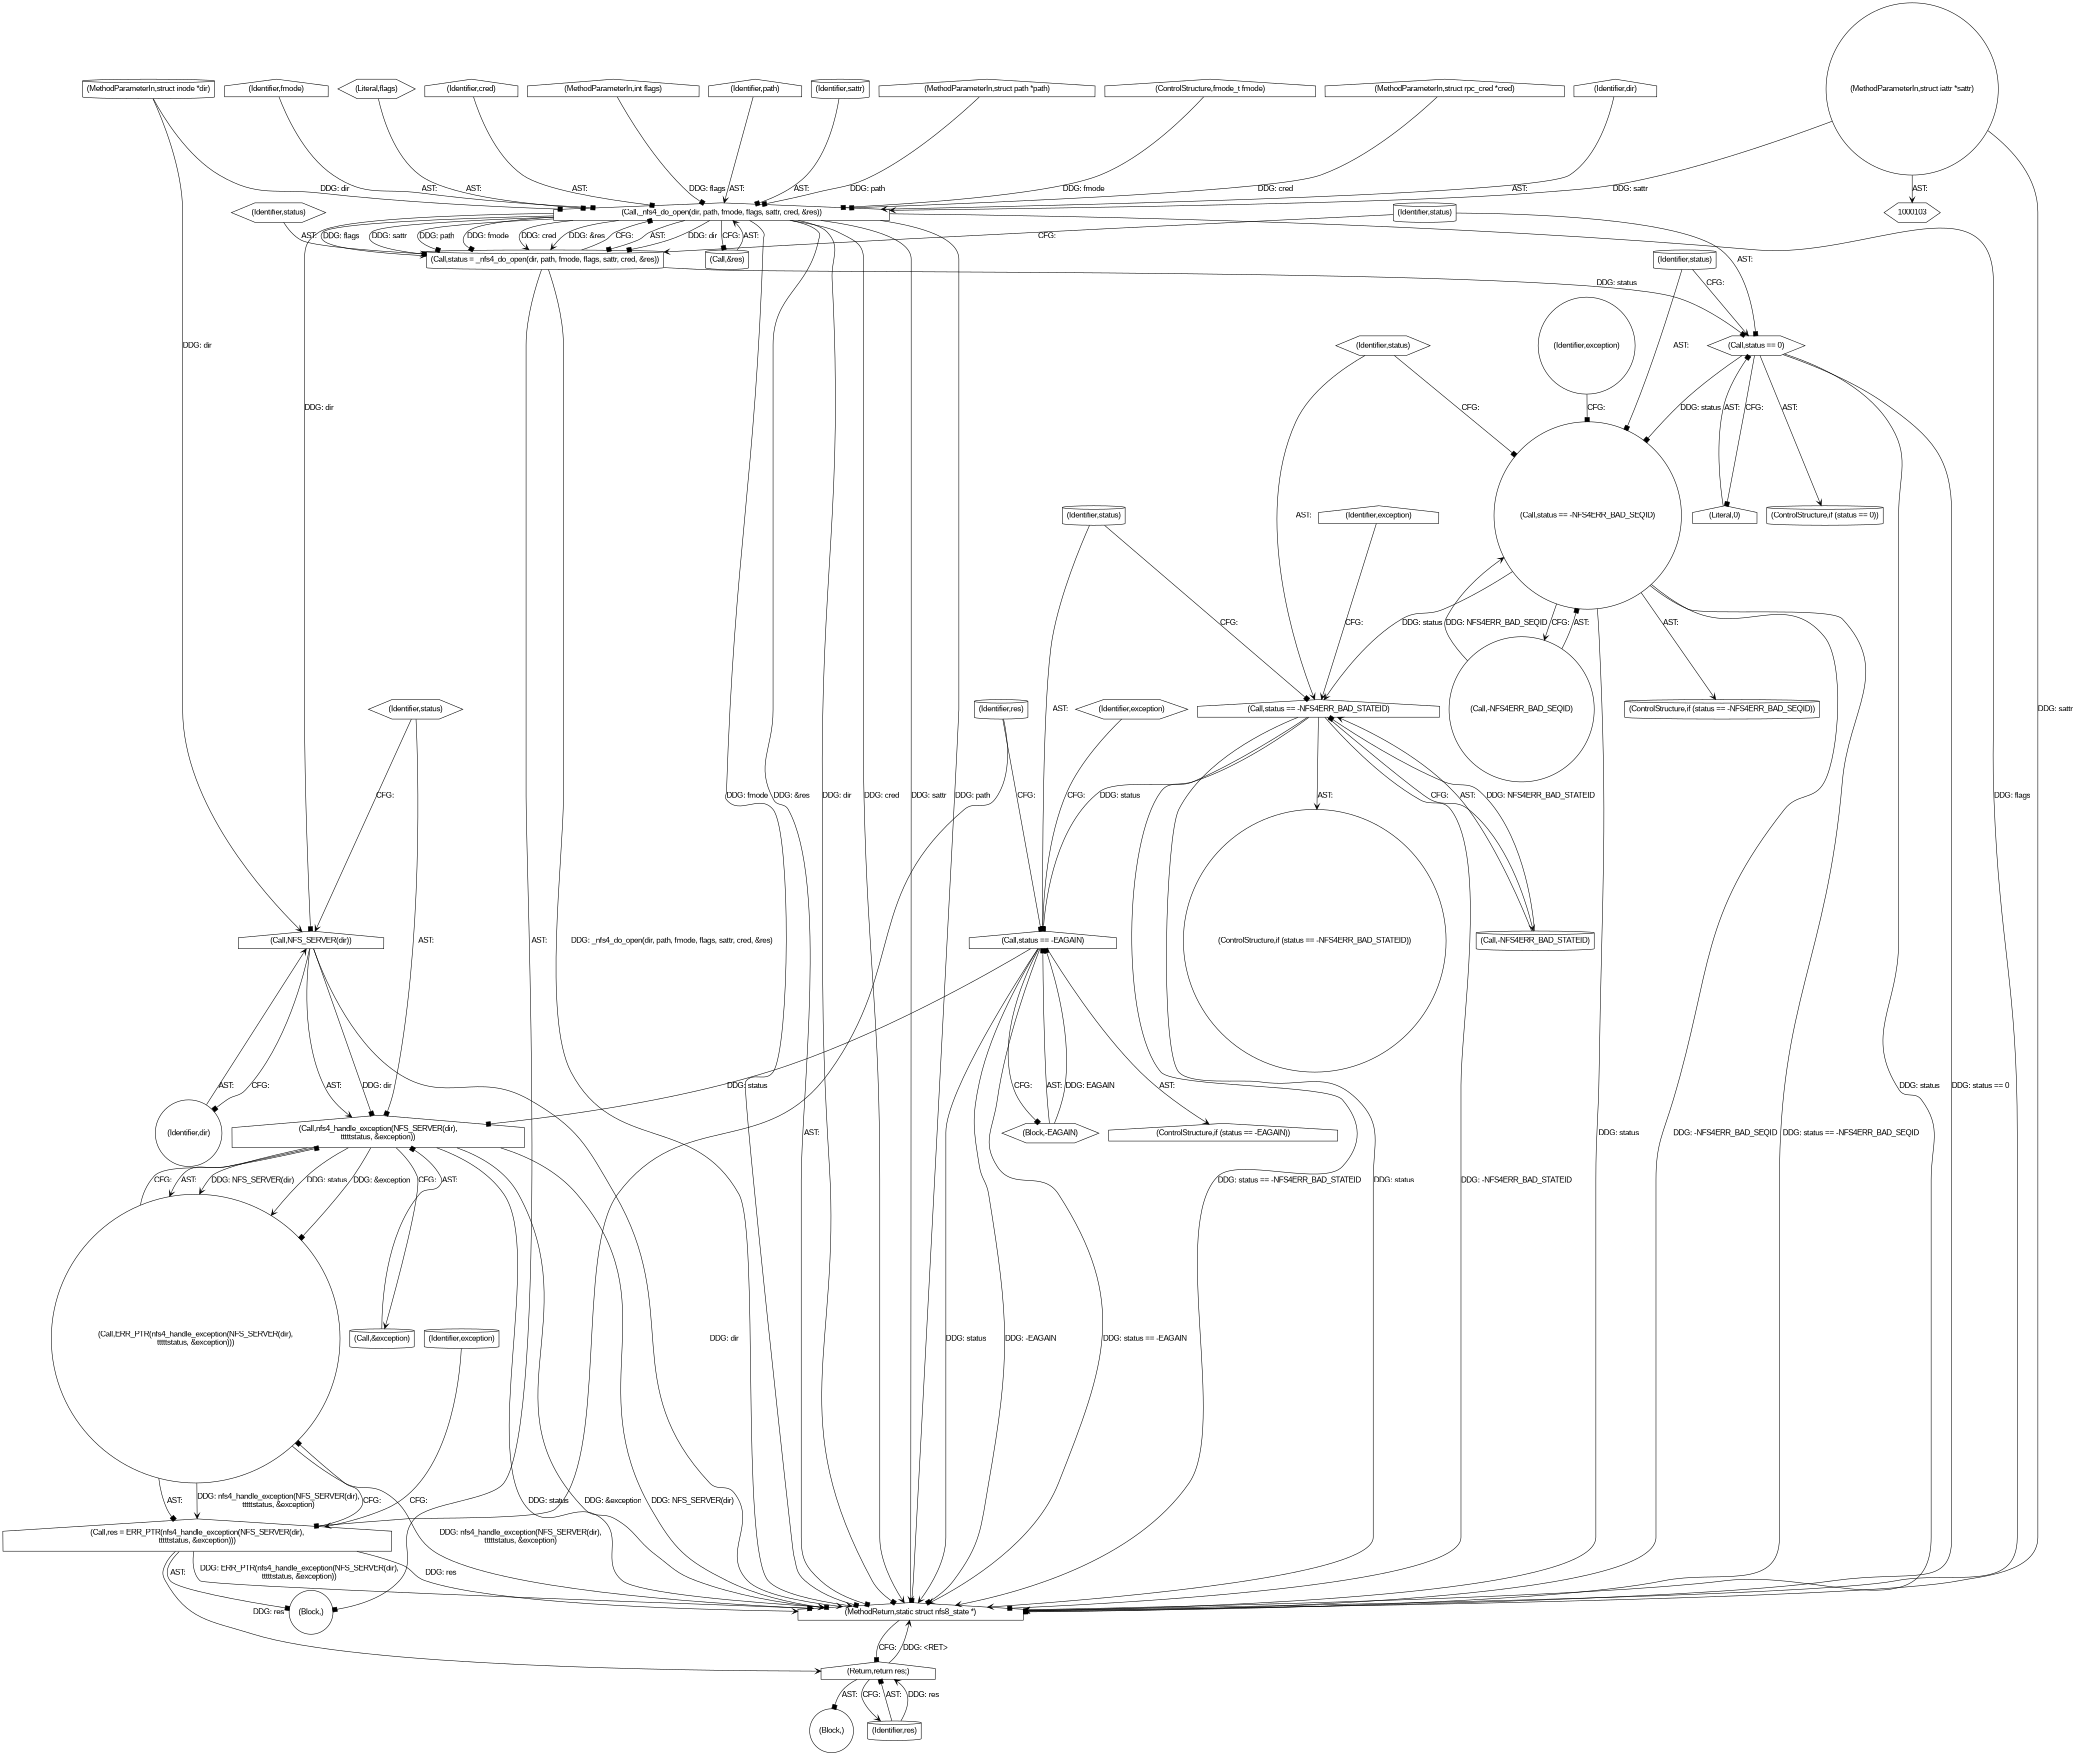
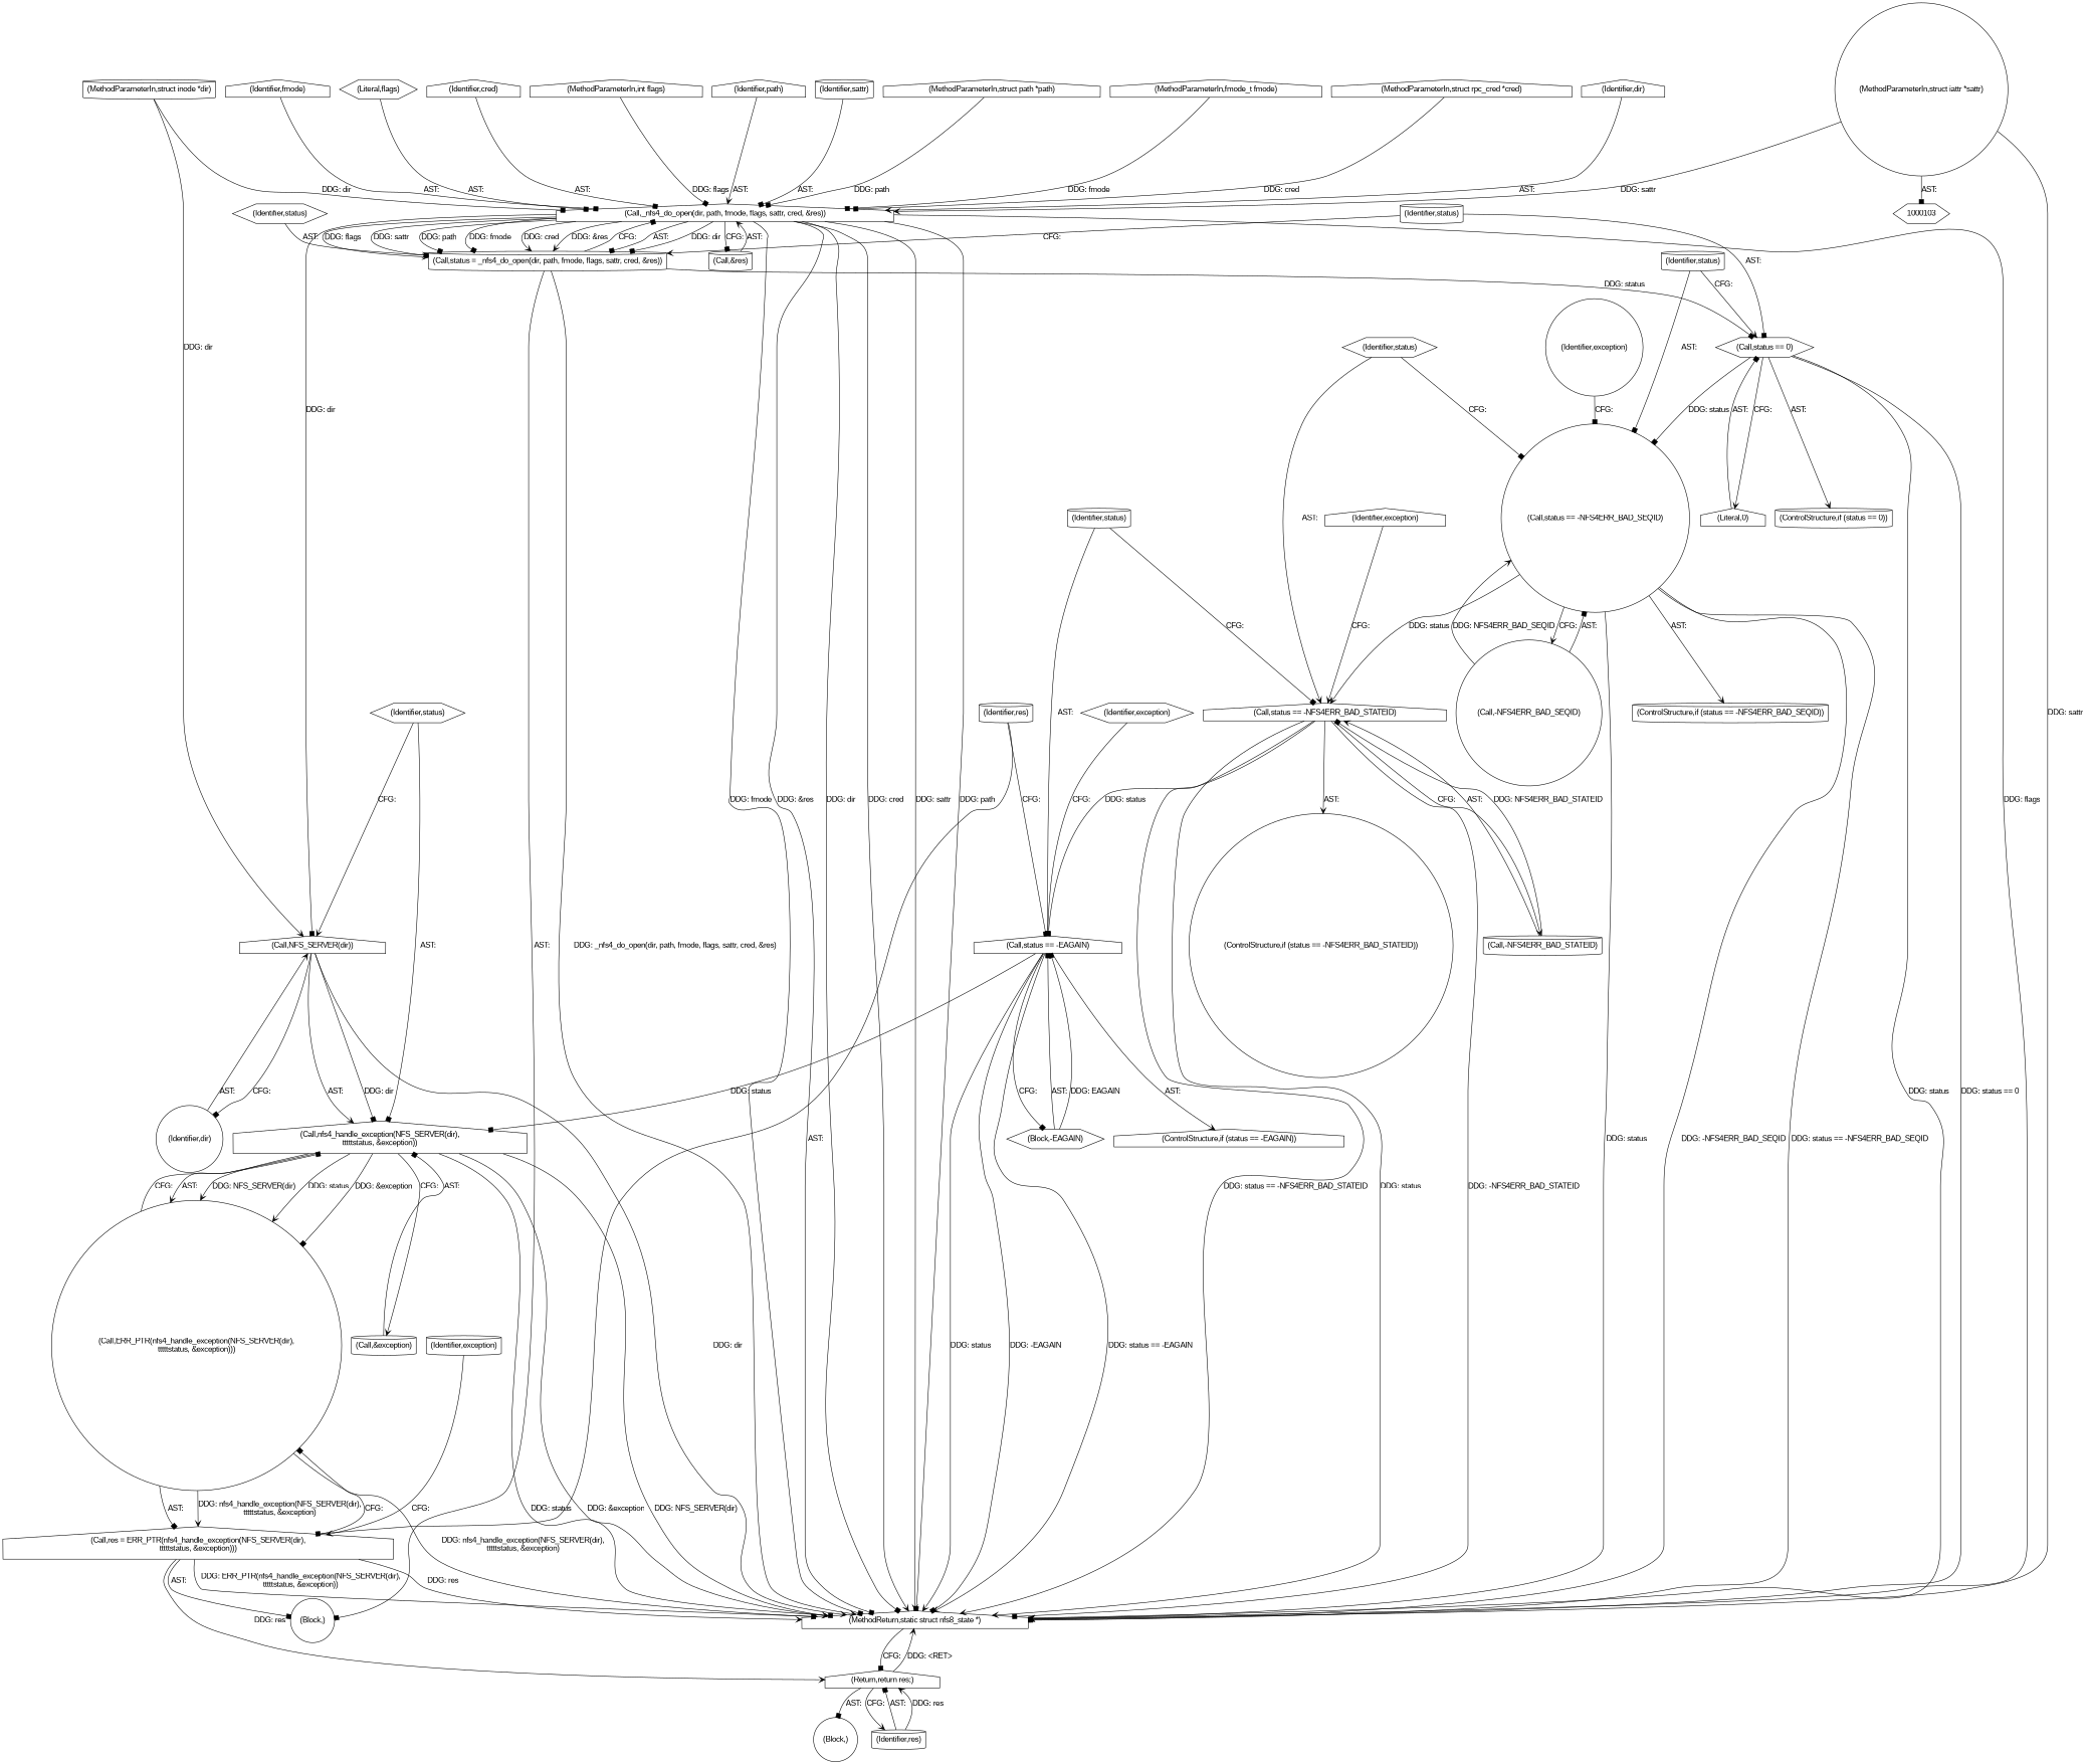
  digraph {
    fontname="Liberation Sans"
    node [fontname="Liberation Sans" shape=house]
    edge [arrowhead=box fontname="Liberation Sans"]
    n1 [label="(MethodParameterIn,struct iattr *sattr)" shape=circle]
    n2 [label="(Call,_nfs4_do_open(dir, path, fmode, flags, sattr, cred, &res))"]
    n3 [label="(MethodReturn,static struct nfs8_state *)"]
    1000103 [shape=hexagon]
    n5 [label="(Call,status = _nfs4_do_open(dir, path, fmode, flags, sattr, cred, &res))" shape=cylinder]
    n6 [label="(Call,NFS_SERVER(dir))"]
    n7 [label="(Call,&res)" shape=cylinder]
    n8 [label="(Return,return res;)"]
    n9 [label="(Call,status == 0)" shape=hexagon]
    n10 [label="(Block,)" shape=circle]
    n11 [label="(Call,nfs4_handle_exception(NFS_SERVER(dir),\n\t\t\t\t\tstatus, &exception))"]
    n12 [label="(Identifier,dir)" shape=circle]
    n13 [label="(Call,status == -NFS4ERR_BAD_SEQID)" shape=circle]
    n14 [label="(Literal,0)"]
    n15 [label="(ControlStructure,if (status == 0))" shape=cylinder]
    n16 [label="(Call,status == -NFS4ERR_BAD_STATEID)"]
    n17 [label="(Call,-NFS4ERR_BAD_SEQID)" shape=circle]
    n18 [label="(ControlStructure,if (status == -NFS4ERR_BAD_SEQID))" shape=cylinder]
    n19 [label="(Call,status == -EAGAIN)"]
    n20 [label="(Call,-NFS4ERR_BAD_STATEID)" shape=cylinder]
    n21 [label="(ControlStructure,if (status == -NFS4ERR_BAD_STATEID))" shape=circle]
    n22 [label="(Block,-EAGAIN)" shape=hexagon]
    n23 [label="(ControlStructure,if (status == -EAGAIN))"]
    n24 [label="(Call,ERR_PTR(nfs4_handle_exception(NFS_SERVER(dir),\n\t\t\t\t\tstatus, &exception)))" shape=circle]
    n25 [label="(Call,&exception)" shape=cylinder]
    n26 [label="(Call,res = ERR_PTR(nfs4_handle_exception(NFS_SERVER(dir),\n\t\t\t\t\tstatus, &exception)))"]
    n27 [label="(Block,)" shape=circle]
    n28 [label="(Identifier,res)" shape=cylinder]
    n29 [label="(MethodParameterIn,struct inode *dir)" shape=cylinder]
    n30 [label="(Identifier,exception)" shape=circle]
    n31 [label="(Identifier,status)" shape=cylinder]
    n32 [label="(Identifier,status)" shape=hexagon]
    n33 [label="(MethodParameterIn,struct rpc_cred *cred)"]
    n34 [label="(Identifier,res)" shape=cylinder]
    n35 [label="(Identifier,dir)"]
    n36 [label="(Identifier,status)" shape=hexagon]
    n37 [label="(Identifier,fmode)"]
    n38 [label="(Literal,flags)" shape=hexagon]
    n39 [label="(Identifier,exception)"]
    n40 [label="(Identifier,status)" shape=hexagon]
    n41 [label="(Identifier,cred)"]
    n42 [label="(Identifier,exception)" shape=hexagon]
    n43 [label="(Identifier,status)" shape=cylinder]
    n44 [label="(MethodParameterIn,int flags)"]
    n45 [label="(Identifier,exception)" shape=cylinder]
    n46 [label="(Identifier,path)"]
    n47 [label="(Identifier,sattr)" shape=cylinder]
    n48 [label="(Identifier,status)" shape=cylinder]
    n49 [label="(MethodParameterIn,struct path *path)"]
-   n50 [label="(ControlStructure,fmode_t fmode)"]
+   n50 [label="(MethodParameterIn,fmode_t fmode)"]
    n1 -> n2 [arrowhead=vee label="DDG: sattr"]
    n1 -> n3 [arrowhead=vee label="DDG: sattr"]
-   n1 -> 1000103 [arrowhead=vee label="AST: "]
+   n1 -> 1000103 [label="AST: "]
    n2 -> n3 [label="DDG: &res"]
    n2 -> n3 [label="DDG: fmode"]
    n2 -> n3 [label="DDG: dir"]
    n2 -> n3 [arrowhead=vee label="DDG: cred"]
    n2 -> n3 [arrowhead=vee label="DDG: sattr"]
    n2 -> n3 [label="DDG: path"]
    n2 -> n3 [arrowhead=vee label="DDG: flags"]
    n2 -> n5 [label="AST: "]
    n2 -> n5 [label="DDG: dir"]
    n2 -> n5 [arrowhead=vee label="DDG: flags"]
    n2 -> n5 [arrowhead=vee label="DDG: sattr"]
    n2 -> n5 [label="DDG: path"]
    n2 -> n5 [label="DDG: fmode"]
    n2 -> n5 [arrowhead=vee label="DDG: cred"]
    n2 -> n5 [arrowhead=vee label="DDG: &res"]
    n2 -> n6 [label="DDG: dir"]
    n2 -> n7 [label="CFG: "]
    n3 -> n8 [label="CFG: "]
    n5 -> n2 [label="CFG: "]
    n5 -> n3 [arrowhead=vee label="DDG: _nfs4_do_open(dir, path, fmode, flags, sattr, cred, &res)"]
    n5 -> n9 [label="DDG: status"]
    n5 -> n10 [label="AST: "]
    n6 -> n3 [arrowhead=vee label="DDG: dir"]
    n6 -> n11 [arrowhead=vee label="AST: "]
    n6 -> n11 [label="DDG: dir"]
    n6 -> n12 [label="CFG: "]
    n7 -> n2 [arrowhead=vee label="AST: "]
    n8 -> n3 [arrowhead=vee label="DDG: <RET>"]
    n8 -> n27 [label="AST: "]
    n8 -> n28 [arrowhead=vee label="CFG: "]
    n9 -> n3 [arrowhead=vee label="DDG: status"]
    n9 -> n3 [label="DDG: status == 0"]
    n9 -> n13 [label="DDG: status"]
-   n9 -> n14 [label="CFG: "]
+   n9 -> n14 [arrowhead=vee label="CFG: "]
    n9 -> n15 [arrowhead=vee label="AST: "]
    n11 -> n3 [arrowhead=vee label="DDG: NFS_SERVER(dir)"]
    n11 -> n3 [label="DDG: status"]
    n11 -> n3 [arrowhead=vee label="DDG: &exception"]
    n11 -> n24 [arrowhead=vee label="AST: "]
    n11 -> n24 [arrowhead=vee label="DDG: NFS_SERVER(dir)"]
    n11 -> n24 [arrowhead=vee label="DDG: status"]
    n11 -> n24 [label="DDG: &exception"]
    n11 -> n25 [arrowhead=vee label="CFG: "]
    n12 -> n6 [arrowhead=vee label="AST: "]
    n13 -> n3 [label="DDG: status == -NFS4ERR_BAD_SEQID"]
    n13 -> n3 [arrowhead=vee label="DDG: status"]
    n13 -> n3 [label="DDG: -NFS4ERR_BAD_SEQID"]
    n13 -> n16 [arrowhead=vee label="DDG: status"]
    n13 -> n17 [arrowhead=vee label="CFG: "]
    n13 -> n18 [arrowhead=vee label="AST: "]
    n14 -> n9 [label="AST: "]
    n16 -> n3 [arrowhead=vee label="DDG: status == -NFS4ERR_BAD_STATEID"]
    n16 -> n3 [arrowhead=vee label="DDG: status"]
    n16 -> n3 [label="DDG: -NFS4ERR_BAD_STATEID"]
    n16 -> n19 [label="DDG: status"]
    n16 -> n20 [arrowhead=vee label="CFG: "]
    n16 -> n21 [arrowhead=vee label="AST: "]
    n17 -> n13 [label="AST: "]
    n17 -> n13 [arrowhead=vee label="DDG: NFS4ERR_BAD_SEQID"]
    n19 -> n3 [label="DDG: -EAGAIN"]
    n19 -> n3 [arrowhead=vee label="DDG: status == -EAGAIN"]
    n19 -> n3 [arrowhead=vee label="DDG: status"]
    n19 -> n11 [label="DDG: status"]
    n19 -> n22 [label="CFG: "]
    n19 -> n23 [arrowhead=vee label="AST: "]
    n20 -> n16 [arrowhead=vee label="AST: "]
    n20 -> n16 [label="DDG: NFS4ERR_BAD_STATEID"]
    n22 -> n19 [label="AST: "]
    n22 -> n19 [label="DDG: EAGAIN"]
    n24 -> n3 [label="DDG: nfs4_handle_exception(NFS_SERVER(dir),\n\t\t\t\t\tstatus, &exception)"]
    n24 -> n11 [label="CFG: "]
    n24 -> n26 [label="AST: "]
    n24 -> n26 [arrowhead=vee label="DDG: nfs4_handle_exception(NFS_SERVER(dir),\n\t\t\t\t\tstatus, &exception)"]
    n25 -> n11 [label="AST: "]
    n26 -> n3 [arrowhead=vee label="DDG: res"]
    n26 -> n3 [arrowhead=vee label="DDG: ERR_PTR(nfs4_handle_exception(NFS_SERVER(dir),\n\t\t\t\t\tstatus, &exception))"]
    n26 -> n8 [arrowhead=vee label="DDG: res"]
    n26 -> n10 [label="AST: "]
    n26 -> n24 [label="CFG: "]
    n28 -> n8 [label="AST: "]
    n28 -> n8 [arrowhead=vee label="DDG: res"]
    n29 -> n2 [label="DDG: dir"]
    n29 -> n6 [arrowhead=vee label="DDG: dir"]
    n30 -> n13 [label="CFG: "]
    n31 -> n5 [arrowhead=vee label="CFG: "]
    n31 -> n9 [label="AST: "]
    n32 -> n5 [label="AST: "]
    n33 -> n2 [label="DDG: cred"]
    n34 -> n19 [label="CFG: "]
    n34 -> n26 [label="AST: "]
    n35 -> n2 [arrowhead=vee label="AST: "]
    n36 -> n6 [arrowhead=vee label="CFG: "]
    n36 -> n11 [label="AST: "]
    n37 -> n2 [label="AST: "]
    n38 -> n2 [label="AST: "]
    n39 -> n16 [arrowhead=vee label="CFG: "]
    n40 -> n13 [label="CFG: "]
    n40 -> n16 [arrowhead=vee label="AST: "]
    n41 -> n2 [label="AST: "]
    n42 -> n19 [label="CFG: "]
    n43 -> n16 [label="CFG: "]
    n43 -> n19 [label="AST: "]
    n44 -> n2 [label="DDG: flags"]
    n45 -> n26 [arrowhead=vee label="CFG: "]
    n46 -> n2 [arrowhead=vee label="AST: "]
    n47 -> n2 [label="AST: "]
    n48 -> n9 [arrowhead=vee label="CFG: "]
    n48 -> n13 [label="AST: "]
    n49 -> n2 [label="DDG: path"]
    n50 -> n2 [label="DDG: fmode"]
  }
